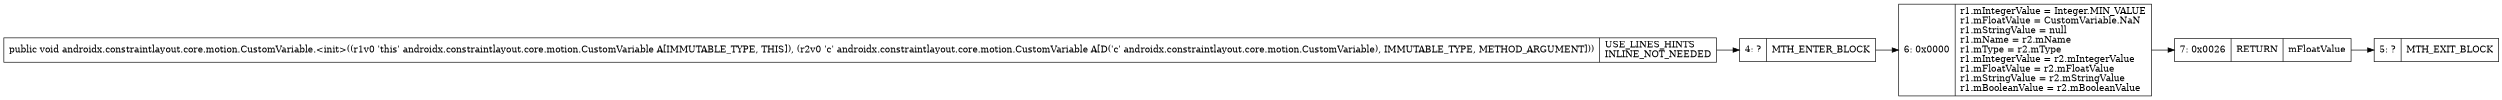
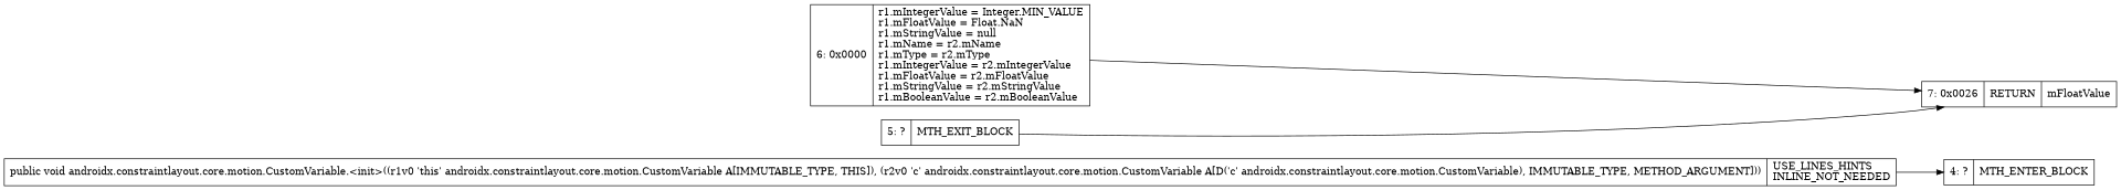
  digraph {
    rankdir=LR
    node [shape=record]
    n1 [label="{4\:\ ?|MTH_ENTER_BLOCK\l}"]
-   n2 [label="{6\:\ 0x0000|r1.mIntegerValue = Integer.MIN_VALUE\lr1.mFloatValue = CustomVariable.NaN\lr1.mStringValue = null\lr1.mName = r2.mName\lr1.mType = r2.mType\lr1.mIntegerValue = r2.mIntegerValue\lr1.mFloatValue = r2.mFloatValue\lr1.mStringValue = r2.mStringValue\lr1.mBooleanValue = r2.mBooleanValue\l}"]
+   n2 [label="{6\:\ 0x0000|r1.mIntegerValue = Integer.MIN_VALUE\lr1.mFloatValue = Float.NaN\lr1.mStringValue = null\lr1.mName = r2.mName\lr1.mType = r2.mType\lr1.mIntegerValue = r2.mIntegerValue\lr1.mFloatValue = r2.mFloatValue\lr1.mStringValue = r2.mStringValue\lr1.mBooleanValue = r2.mBooleanValue\l}"]
    n3 [label="{7\:\ 0x0026|RETURN\l|mFloatValue\l}"]
    n4 [label="{5\:\ ?|MTH_EXIT_BLOCK\l}"]
    n5 [label="{public void androidx.constraintlayout.core.motion.CustomVariable.\<init\>((r1v0 'this' androidx.constraintlayout.core.motion.CustomVariable A[IMMUTABLE_TYPE, THIS]), (r2v0 'c' androidx.constraintlayout.core.motion.CustomVariable A[D('c' androidx.constraintlayout.core.motion.CustomVariable), IMMUTABLE_TYPE, METHOD_ARGUMENT]))  | USE_LINES_HINTS\lINLINE_NOT_NEEDED\l}"]
-   n1 -> n2
    n2 -> n3
-   n3 -> n4
+   n4 -> n3
    n5 -> n1
  }
